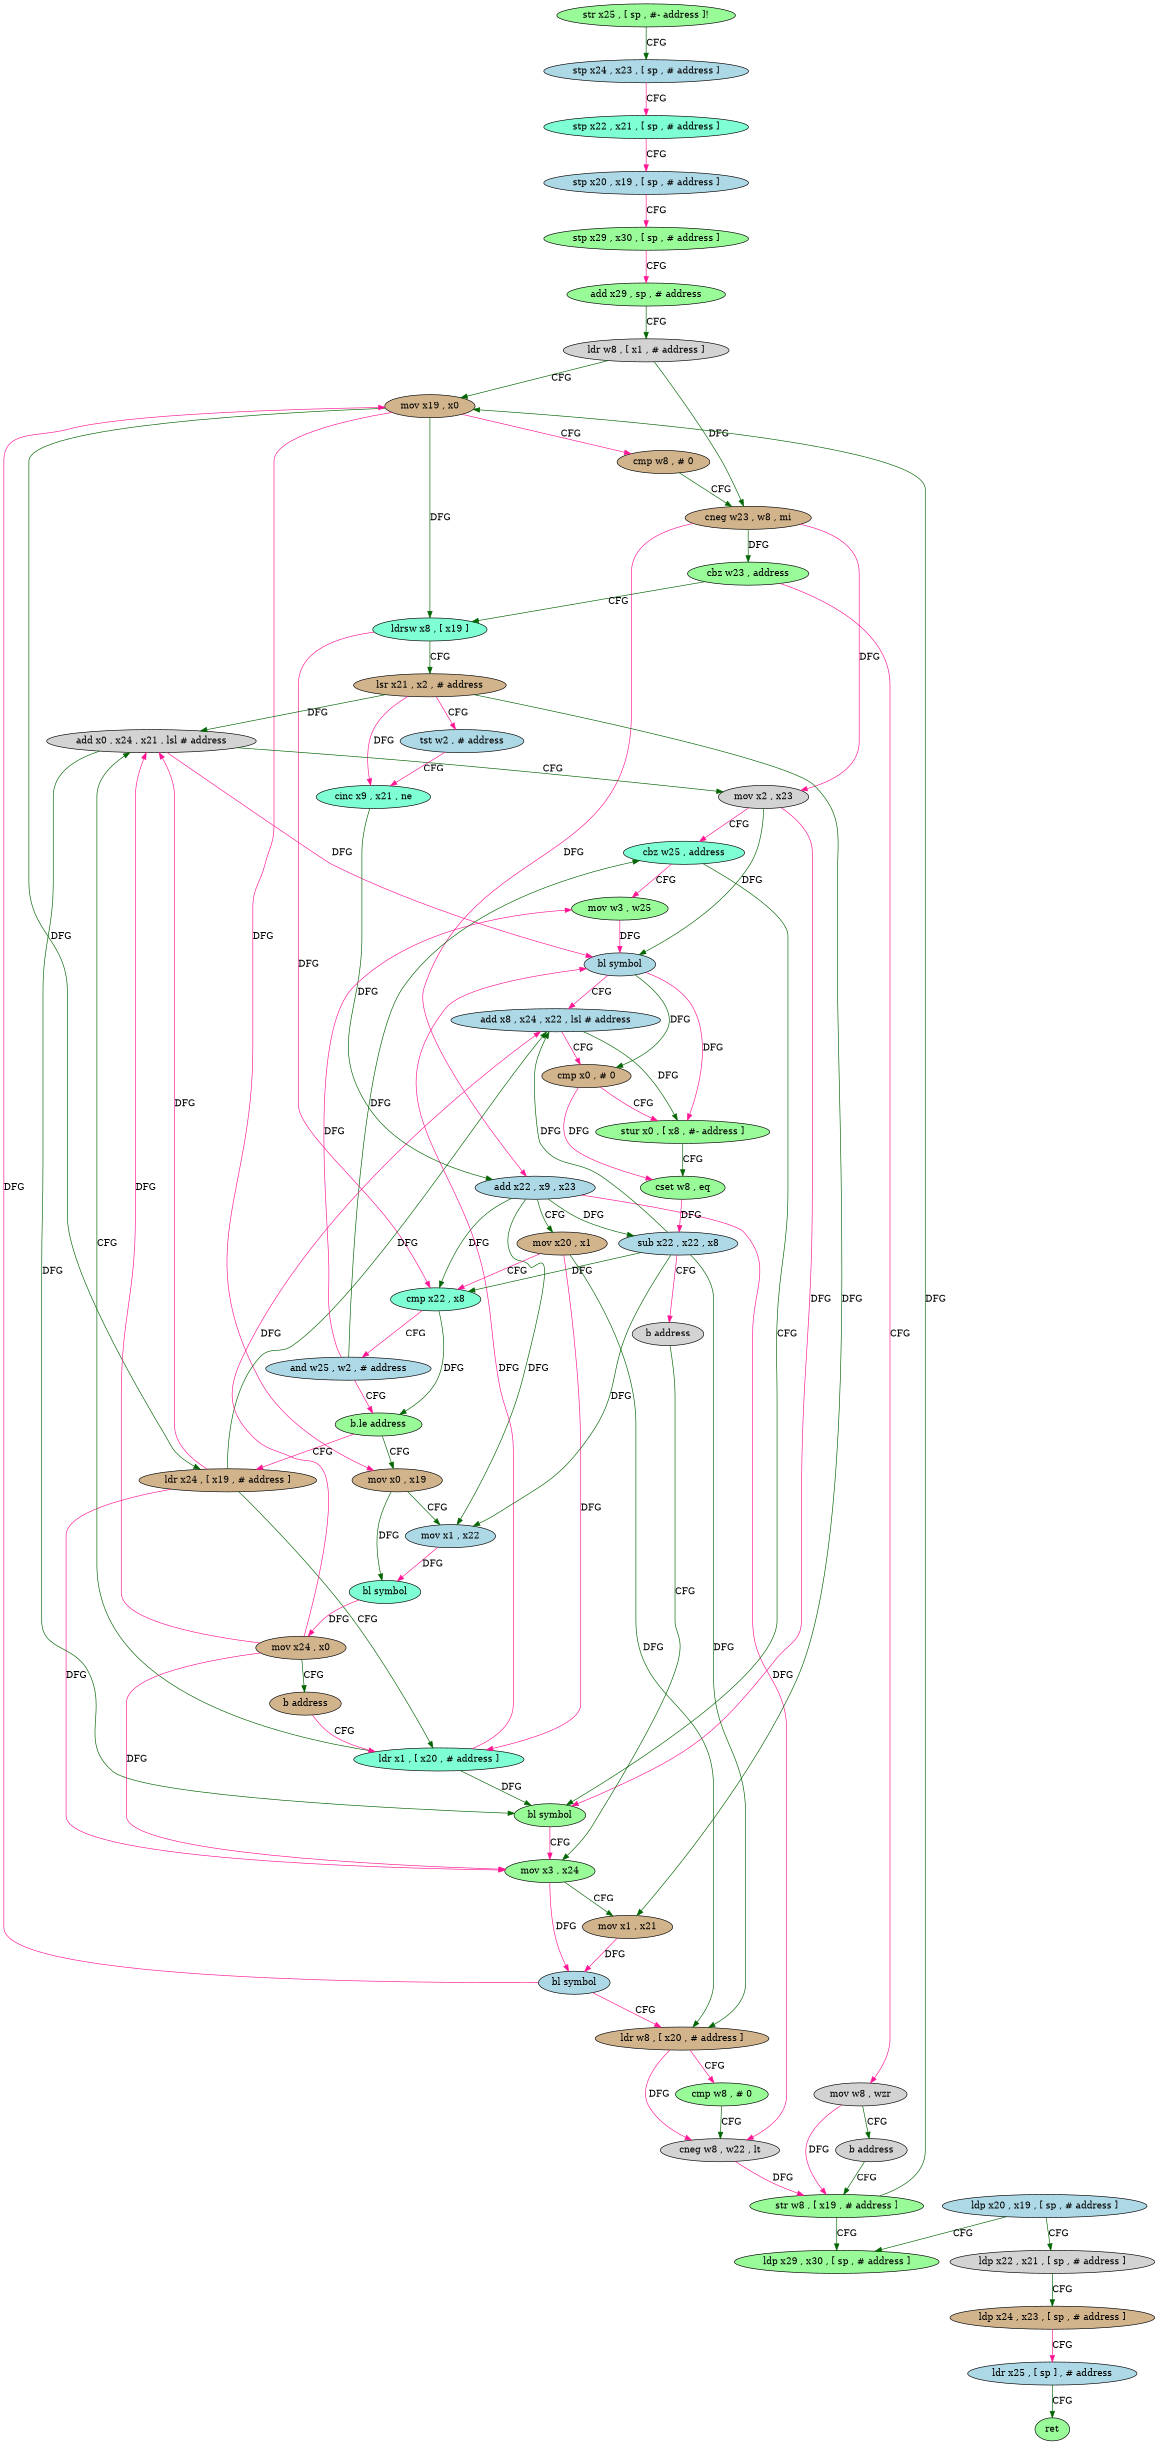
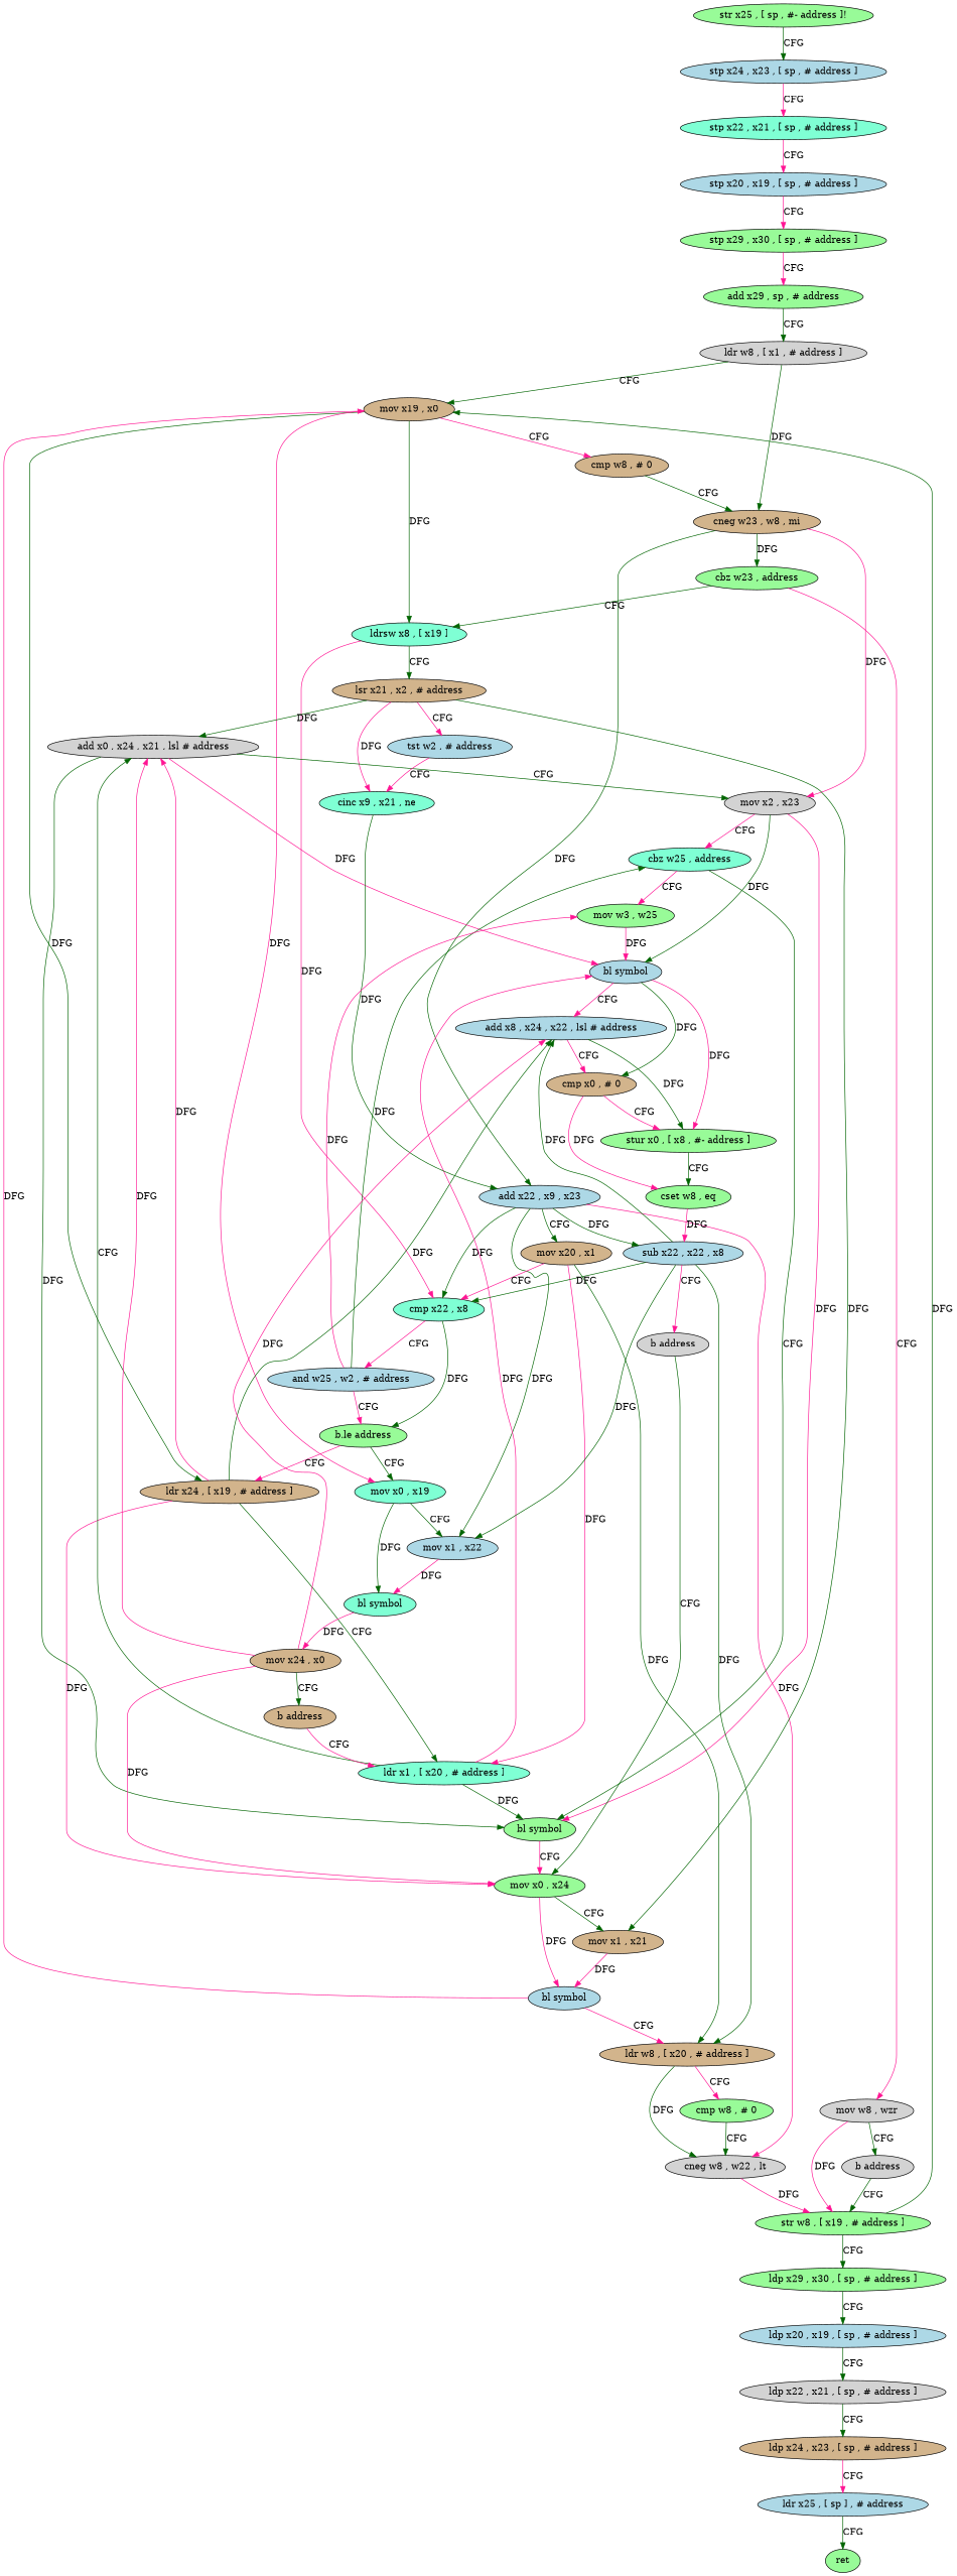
  digraph {
    node [fillcolor=palegreen style=filled]
    edge [color=darkgreen]
    n1 [label="str x25 , [ sp , #- address ]!"]
    n2 [fillcolor=lightblue label="stp x24 , x23 , [ sp , # address ]"]
    n3 [fillcolor=aquamarine label="stp x22 , x21 , [ sp , # address ]"]
    n4 [fillcolor=lightblue label="stp x20 , x19 , [ sp , # address ]"]
    n5 [label="stp x29 , x30 , [ sp , # address ]"]
    n6 [label="add x29 , sp , # address"]
    n7 [fillcolor=lightgrey label="ldr w8 , [ x1 , # address ]"]
    n8 [fillcolor=tan label="mov x19 , x0"]
    n9 [fillcolor=tan label="cneg w23 , w8 , mi"]
    n10 [fillcolor=tan label="cmp w8 , # 0"]
    n11 [fillcolor=aquamarine label="ldrsw x8 , [ x19 ]"]
    n12 [fillcolor=tan label="ldr x24 , [ x19 , # address ]"]
-   n13 [fillcolor=tan label="mov x0 , x19"]
+   n13 [fillcolor=aquamarine label="mov x0 , x19"]
    n14 [label="cbz w23 , address"]
    n15 [fillcolor=lightblue label="add x22 , x9 , x23"]
    n16 [fillcolor=lightgrey label="mov x2 , x23"]
    n17 [fillcolor=tan label="lsr x21 , x2 , # address"]
    n18 [fillcolor=aquamarine label="cmp x22 , x8"]
    n19 [label="str w8 , [ x19 , # address ]"]
    n20 [label="ldp x29 , x30 , [ sp , # address ]"]
    n21 [fillcolor=lightgrey label="add x0 , x24 , x21 , lsl # address"]
    n22 [fillcolor=lightblue label="add x8 , x24 , x22 , lsl # address"]
    n23 [fillcolor=aquamarine label="ldr x1 , [ x20 , # address ]"]
-   n24 [label="mov x3 , x24"]
+   n24 [label="mov x0 , x24"]
    n25 [fillcolor=lightblue label="mov x1 , x22"]
    n26 [fillcolor=aquamarine label="bl symbol"]
    n27 [fillcolor=lightgrey label="mov w8 , wzr"]
    n28 [fillcolor=tan label="mov x20 , x1"]
    n29 [fillcolor=lightblue label="sub x22 , x22 , x8"]
    n30 [fillcolor=lightgrey label="cneg w8 , w22 , lt"]
    n31 [fillcolor=aquamarine label="cbz w25 , address"]
    n32 [label="bl symbol"]
    n33 [fillcolor=lightblue label="bl symbol"]
    n34 [fillcolor=lightgrey label="b address"]
    n35 [fillcolor=lightblue label="tst w2 , # address"]
    n36 [fillcolor=aquamarine label="cinc x9 , x21 , ne"]
    n37 [fillcolor=tan label="mov x1 , x21"]
    n38 [fillcolor=lightblue label="and w25 , w2 , # address"]
    n39 [label="b.le address"]
    n40 [fillcolor=lightblue label="ldp x20 , x19 , [ sp , # address ]"]
    n41 [fillcolor=lightblue label="bl symbol"]
    n42 [fillcolor=tan label="ldr w8 , [ x20 , # address ]"]
    n43 [fillcolor=tan label="cmp x0 , # 0"]
    n44 [label="stur x0 , [ x8 , #- address ]"]
    n45 [fillcolor=lightgrey label="b address"]
    n46 [label="cmp w8 , # 0"]
    n47 [label="mov w3 , w25"]
    n48 [fillcolor=tan label="mov x24 , x0"]
    n49 [fillcolor=lightgrey label="ldp x22 , x21 , [ sp , # address ]"]
    n50 [fillcolor=tan label="ldp x24 , x23 , [ sp , # address ]"]
    n51 [fillcolor=lightblue label="ldr x25 , [ sp ] , # address"]
    n52 [label=ret]
    n53 [fillcolor=tan label="b address"]
    n54 [label="cset w8 , eq"]
    n1 -> n2 [label=CFG]
    n2 -> n3 [color=deeppink label=CFG]
    n3 -> n4 [color=deeppink label=CFG]
    n4 -> n5 [color=deeppink label=CFG]
    n5 -> n6 [color=deeppink label=CFG]
    n6 -> n7 [label=CFG]
    n7 -> n8 [label=CFG]
    n7 -> n9 [label=DFG]
    n8 -> n10 [color=deeppink label=CFG]
    n8 -> n11 [label=DFG]
    n8 -> n12 [label=DFG]
    n8 -> n13 [color=deeppink label=DFG]
    n9 -> n14 [label=DFG]
-   n9 -> n15 [color=deeppink label=DFG]
+   n9 -> n15 [label=DFG]
    n9 -> n16 [color=deeppink label=DFG]
    n10 -> n9 [label=CFG]
    n11 -> n17 [label=CFG]
    n11 -> n18 [color=deeppink label=DFG]
    n12 -> n21 [color=deeppink label=DFG]
    n12 -> n22 [label=DFG]
    n12 -> n23 [label=CFG]
    n12 -> n24 [color=deeppink label=DFG]
    n13 -> n25 [label=CFG]
    n13 -> n26 [label=DFG]
    n14 -> n11 [label=CFG]
    n14 -> n27 [color=deeppink label=CFG]
    n15 -> n18 [label=DFG]
    n15 -> n25 [label=DFG]
    n15 -> n28 [label=CFG]
    n15 -> n29 [label=DFG]
    n15 -> n30 [color=deeppink label=DFG]
    n16 -> n31 [color=deeppink label=CFG]
    n16 -> n32 [color=deeppink label=DFG]
    n16 -> n33 [label=DFG]
    n17 -> n21 [label=DFG]
    n17 -> n35 [color=deeppink label=CFG]
    n17 -> n36 [color=deeppink label=DFG]
    n17 -> n37 [label=DFG]
    n18 -> n38 [color=deeppink label=CFG]
    n18 -> n39 [label=DFG]
    n19 -> n8 [label=DFG]
    n19 -> n20 [label=CFG]
-   n40 -> n20 [label=CFG]
+   n20 -> n40 [label=CFG]
    n21 -> n16 [label=CFG]
    n21 -> n32 [label=DFG]
    n21 -> n33 [color=deeppink label=DFG]
    n22 -> n43 [color=deeppink label=CFG]
    n22 -> n44 [label=DFG]
    n23 -> n21 [label=CFG]
    n23 -> n32 [label=DFG]
    n23 -> n33 [color=deeppink label=DFG]
    n24 -> n37 [label=CFG]
    n24 -> n41 [color=deeppink label=DFG]
    n25 -> n26 [color=deeppink label=DFG]
    n26 -> n48 [color=deeppink label=DFG]
    n27 -> n19 [color=deeppink label=DFG]
    n27 -> n34 [label=CFG]
    n28 -> n18 [color=deeppink label=CFG]
    n28 -> n23 [color=deeppink label=DFG]
    n28 -> n42 [label=DFG]
    n29 -> n18 [label=DFG]
    n29 -> n22 [label=DFG]
    n29 -> n25 [label=DFG]
    n29 -> n42 [label=DFG]
    n29 -> n45 [color=deeppink label=CFG]
    n30 -> n19 [color=deeppink label=DFG]
    n31 -> n32 [label=CFG]
    n31 -> n47 [color=deeppink label=CFG]
    n32 -> n24 [color=deeppink label=CFG]
    n33 -> n22 [color=deeppink label=CFG]
    n33 -> n43 [label=DFG]
    n33 -> n44 [color=deeppink label=DFG]
    n34 -> n19 [label=CFG]
    n35 -> n36 [color=deeppink label=CFG]
    n36 -> n15 [label=DFG]
    n37 -> n41 [color=deeppink label=DFG]
    n38 -> n31 [label=DFG]
    n38 -> n39 [color=deeppink label=CFG]
    n38 -> n47 [color=deeppink label=DFG]
    n39 -> n12 [color=deeppink label=CFG]
    n39 -> n13 [label=CFG]
    n40 -> n49 [label=CFG]
    n41 -> n8 [color=deeppink label=DFG]
    n41 -> n42 [color=deeppink label=CFG]
-   n42 -> n30 [color=deeppink label=DFG]
+   n42 -> n30 [label=DFG]
    n42 -> n46 [color=deeppink label=CFG]
    n43 -> n44 [color=deeppink label=CFG]
    n43 -> n54 [color=deeppink label=DFG]
    n44 -> n54 [label=CFG]
    n45 -> n24 [label=CFG]
    n46 -> n30 [label=CFG]
    n47 -> n33 [color=deeppink label=DFG]
    n48 -> n21 [color=deeppink label=DFG]
    n48 -> n22 [color=deeppink label=DFG]
    n48 -> n24 [color=deeppink label=DFG]
    n48 -> n53 [label=CFG]
    n49 -> n50 [label=CFG]
    n50 -> n51 [color=deeppink label=CFG]
    n51 -> n52 [label=CFG]
    n53 -> n23 [color=deeppink label=CFG]
    n54 -> n29 [color=deeppink label=DFG]
  }
